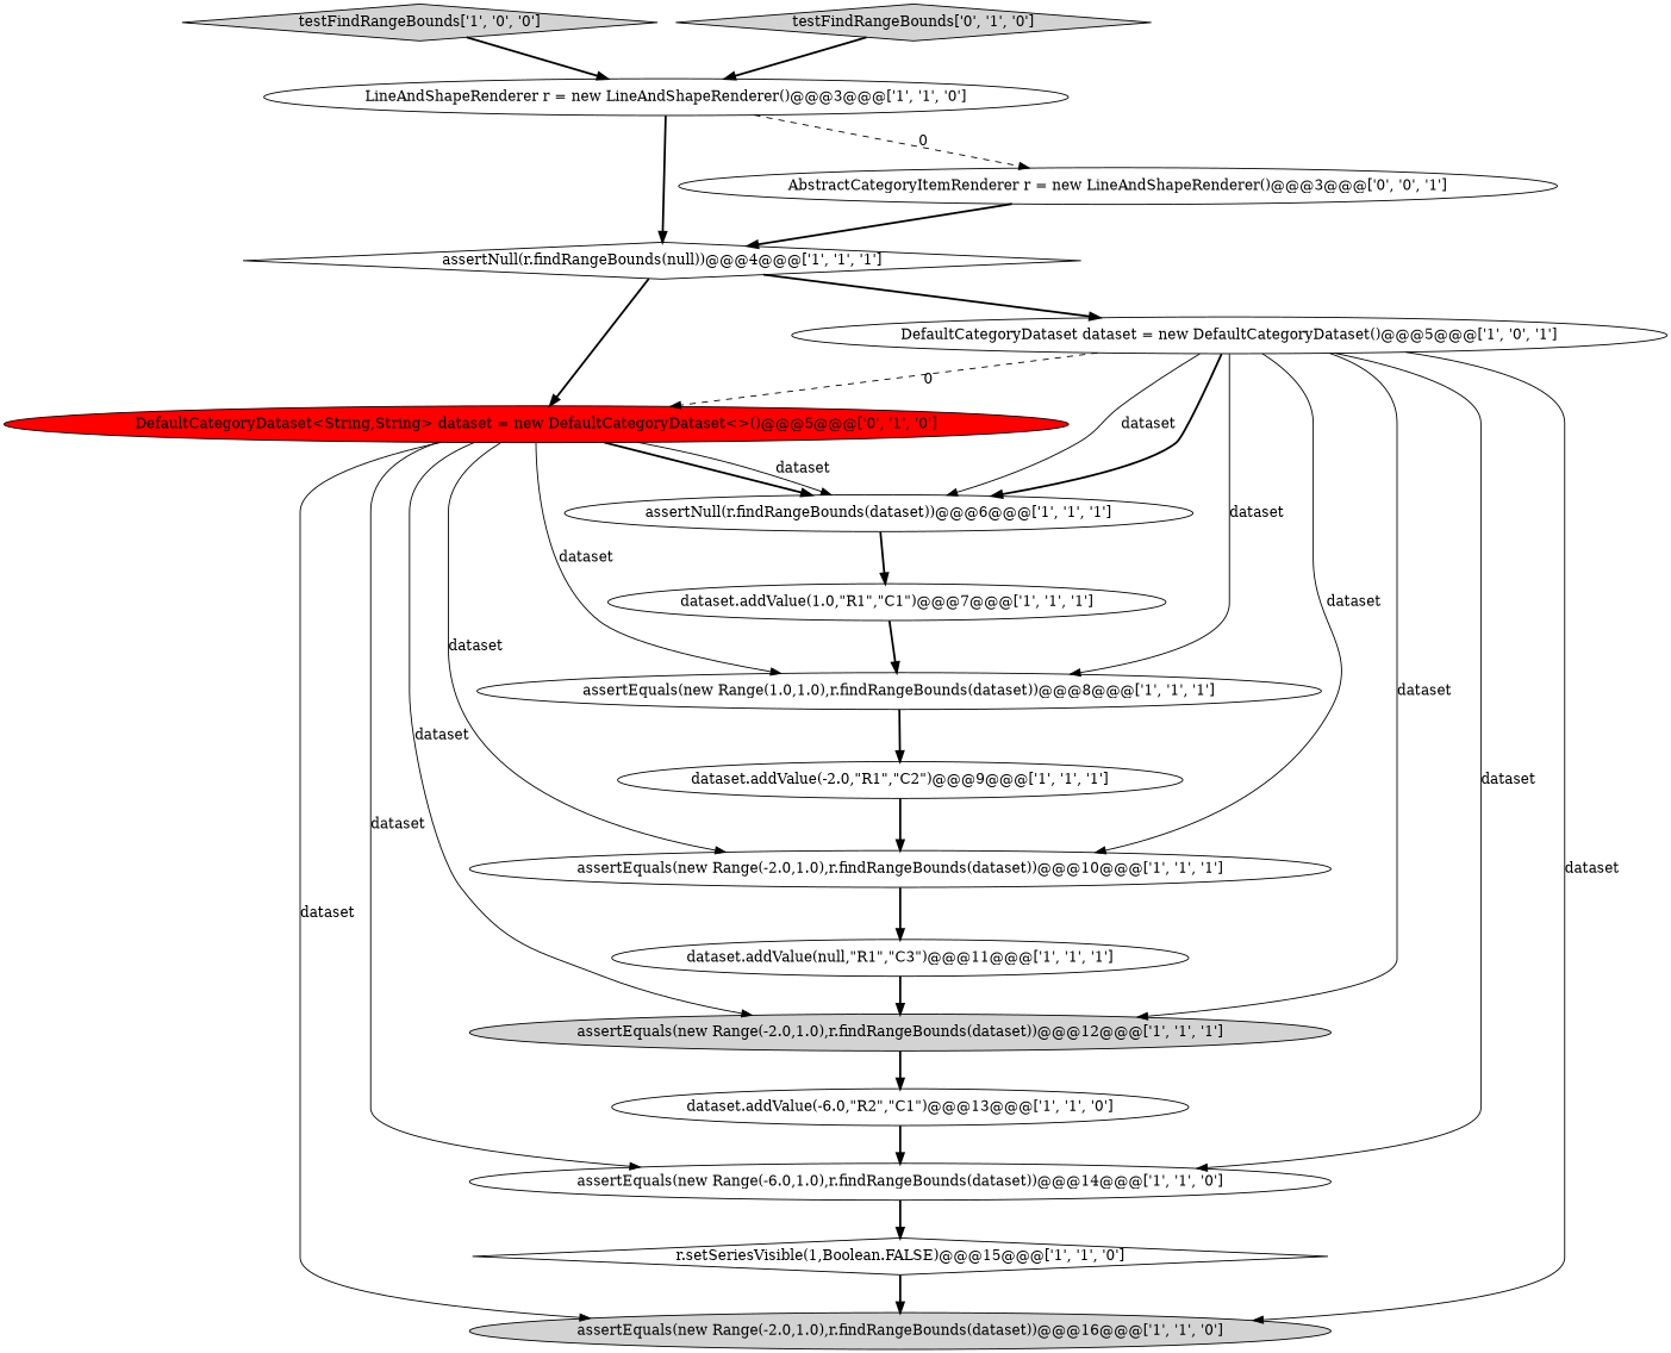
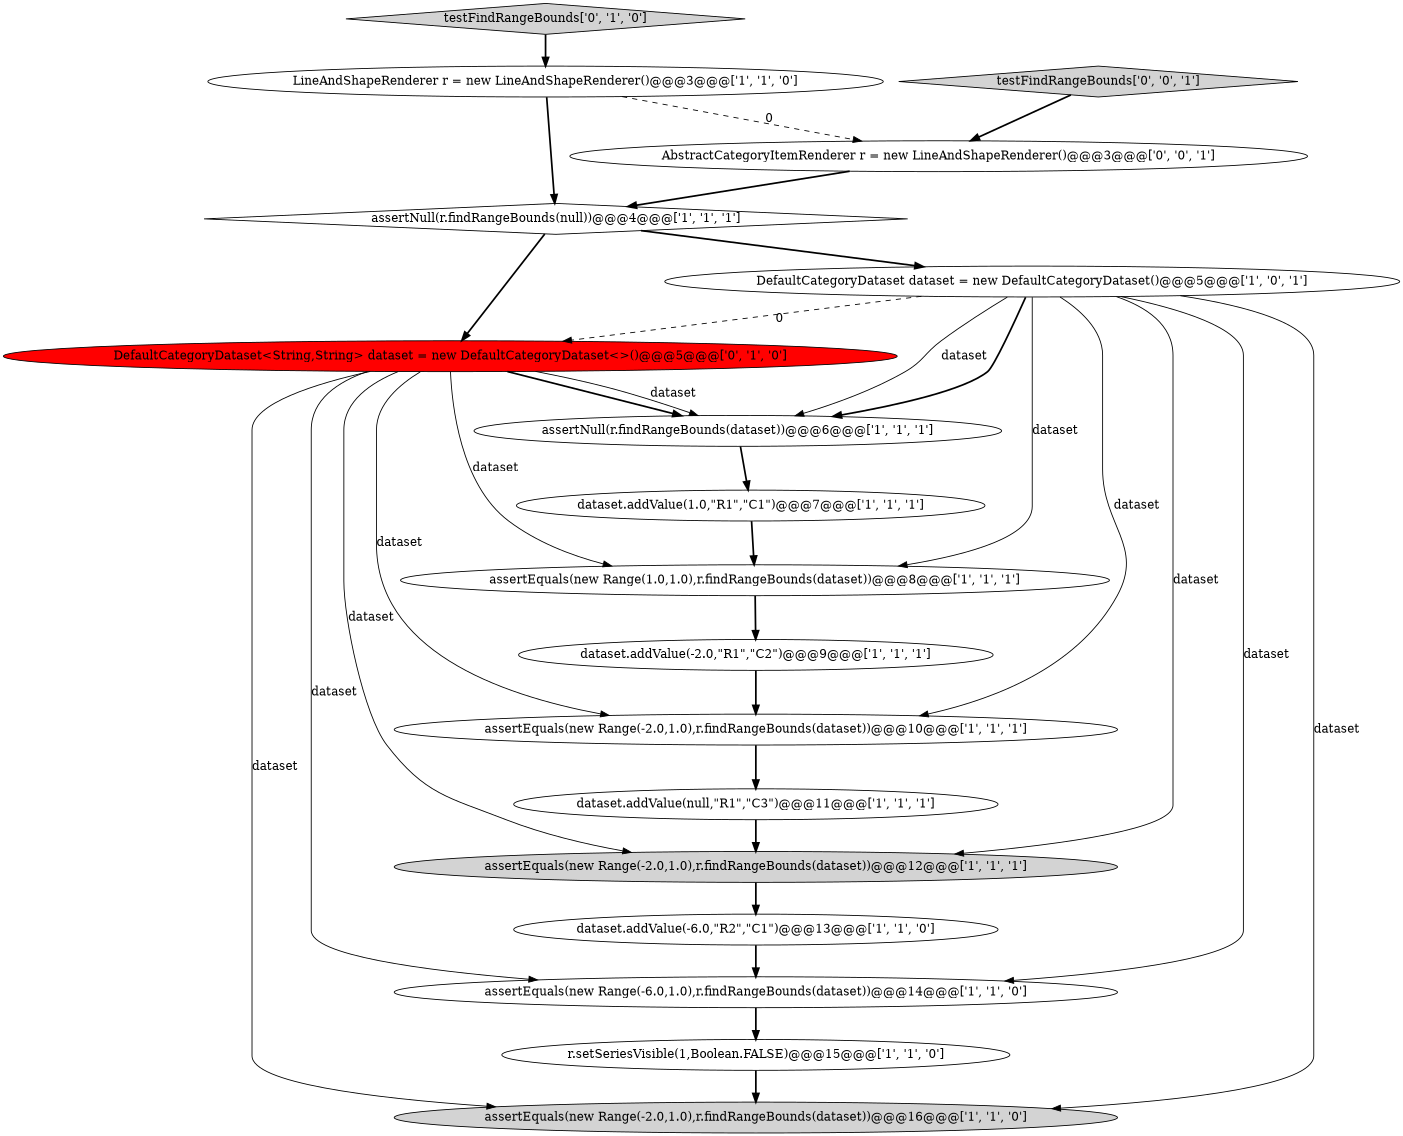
  digraph {
    node [fillcolor=white shape=ellipse style=filled]
    edge [style=bold]
    n1 [fillcolor=red label="DefaultCategoryDataset<String,String> dataset = new DefaultCategoryDataset<>()@@@5@@@['0', '1', '0']"]
    n2 [label="assertEquals(new Range(-6.0,1.0),r.findRangeBounds(dataset))@@@14@@@['1', '1', '0']"]
    n3 [fillcolor=lightgray label="assertEquals(new Range(-2.0,1.0),r.findRangeBounds(dataset))@@@16@@@['1', '1', '0']"]
    n4 [label="assertNull(r.findRangeBounds(dataset))@@@6@@@['1', '1', '1']"]
    n5 [fillcolor=lightgray label="assertEquals(new Range(-2.0,1.0),r.findRangeBounds(dataset))@@@12@@@['1', '1', '1']"]
    n6 [label="assertEquals(new Range(-2.0,1.0),r.findRangeBounds(dataset))@@@10@@@['1', '1', '1']"]
    n7 [label="assertEquals(new Range(1.0,1.0),r.findRangeBounds(dataset))@@@8@@@['1', '1', '1']"]
-   n8 [label="r.setSeriesVisible(1,Boolean.FALSE)@@@15@@@['1', '1', '0']" shape=diamond]
+   n8 [label="r.setSeriesVisible(1,Boolean.FALSE)@@@15@@@['1', '1', '0']"]
    n9 [label="dataset.addValue(1.0,\"R1\",\"C1\")@@@7@@@['1', '1', '1']"]
    n10 [label="dataset.addValue(-6.0,\"R2\",\"C1\")@@@13@@@['1', '1', '0']"]
    n11 [label="dataset.addValue(null,\"R1\",\"C3\")@@@11@@@['1', '1', '1']"]
    n12 [label="dataset.addValue(-2.0,\"R1\",\"C2\")@@@9@@@['1', '1', '1']"]
    n13 [label="assertNull(r.findRangeBounds(null))@@@4@@@['1', '1', '1']" shape=diamond]
    n14 [label="DefaultCategoryDataset dataset = new DefaultCategoryDataset()@@@5@@@['1', '0', '1']"]
-   n15 [fillcolor=lightgray label="testFindRangeBounds['1', '0', '0']" shape=diamond]
    n16 [label="LineAndShapeRenderer r = new LineAndShapeRenderer()@@@3@@@['1', '1', '0']"]
    n17 [label="AbstractCategoryItemRenderer r = new LineAndShapeRenderer()@@@3@@@['0', '0', '1']"]
    n18 [fillcolor=lightgray label="testFindRangeBounds['0', '1', '0']" shape=diamond]
+   n19 [fillcolor=lightgray label="testFindRangeBounds['0', '0', '1']" shape=diamond]
    n1 -> n2 [label=dataset style=solid]
    n1 -> n3 [label=dataset style=solid]
    n1 -> n4
    n1 -> n4 [label=dataset style=solid]
    n1 -> n5 [label=dataset style=solid]
    n1 -> n6 [label=dataset style=solid]
    n1 -> n7 [label=dataset style=solid]
    n2 -> n8
    n4 -> n9
    n5 -> n10
    n6 -> n11
    n7 -> n12
    n8 -> n3
    n9 -> n7
    n10 -> n2
    n11 -> n5
    n12 -> n6
    n13 -> n1
    n13 -> n14
    n14 -> n1 [label=0 style=dashed]
    n14 -> n2 [label=dataset style=solid]
    n14 -> n3 [label=dataset style=solid]
    n14 -> n4 [label=dataset style=solid]
    n14 -> n4
    n14 -> n5 [label=dataset style=solid]
    n14 -> n6 [label=dataset style=solid]
    n14 -> n7 [label=dataset style=solid]
-   n15 -> n16
    n16 -> n13
    n16 -> n17 [label=0 style=dashed]
    n17 -> n13
    n18 -> n16
+   n19 -> n17
  }
